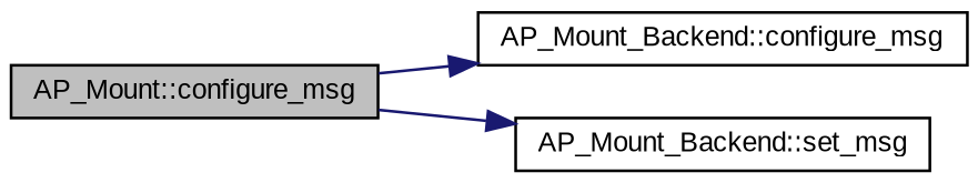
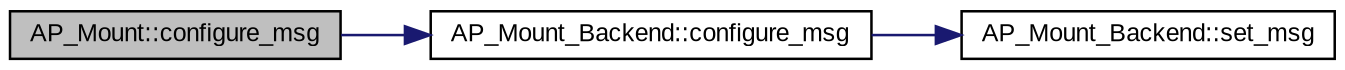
  digraph {
    fontname="Liberation Sans"
    rankdir=LR
    node [color=black fillcolor=white fontname="Liberation Sans" fontsize=10 shape=record style=filled]
    edge [color=midnightblue fontname="Liberation Sans" fontsize=10 labelfontname=Helvetica labelfontsize=10 style=solid]
    n1 [fillcolor=grey75 fontcolor=black height=0.2 label="AP_Mount::configure_msg" width=0.4]
    n2 [height=0.2 label="AP_Mount_Backend::configure_msg" width=0.4]
    n3 [height=0.2 label="AP_Mount_Backend::set_msg" width=0.4]
    n1 -> n2
-   n1 -> n3
+   n2 -> n3
  }
